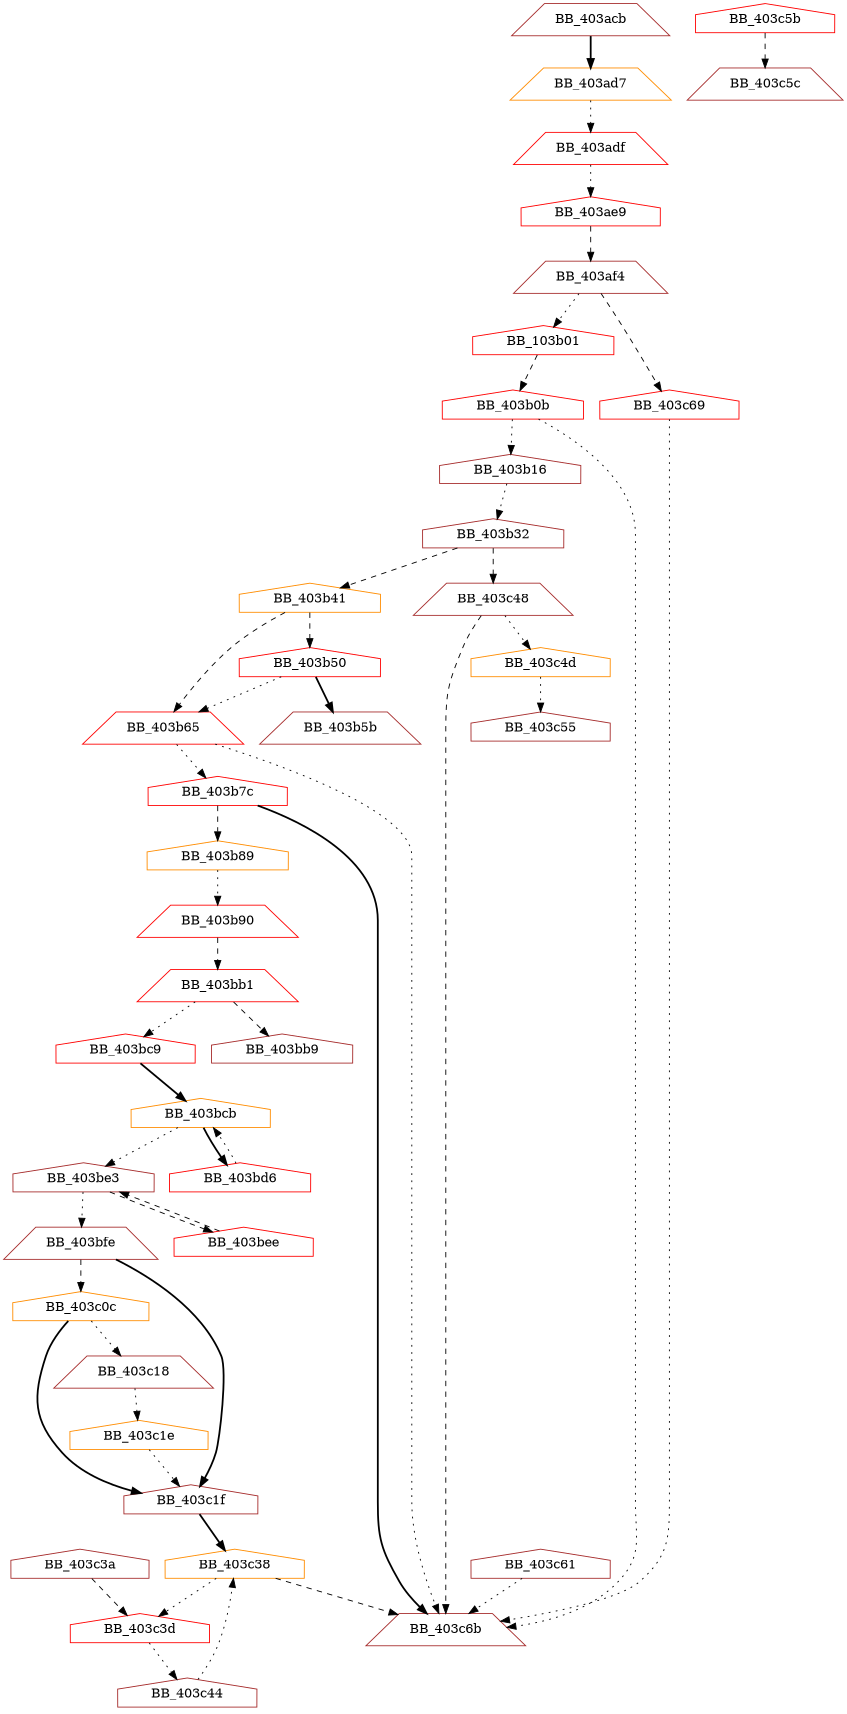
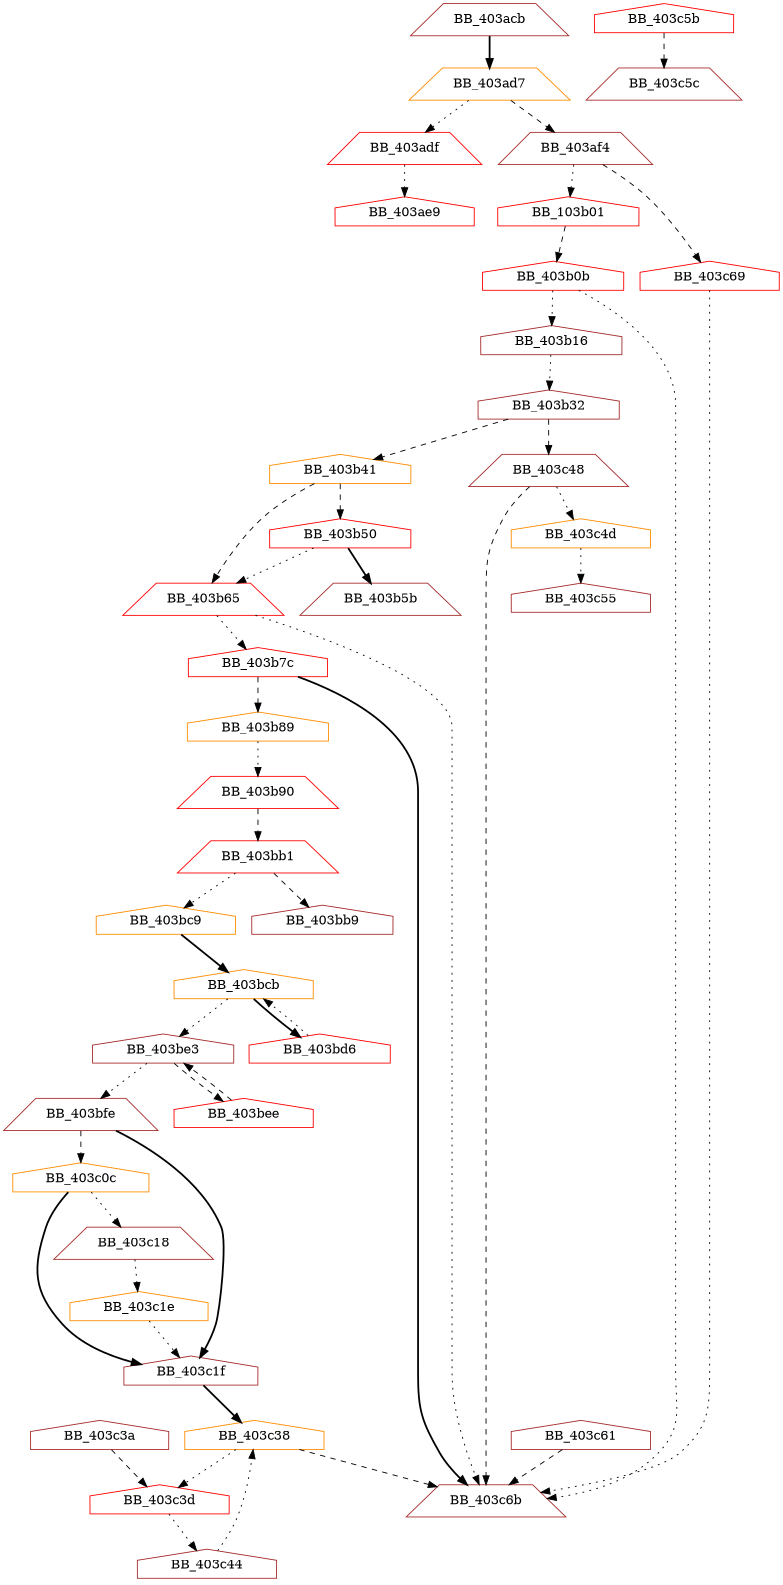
  digraph {
    node [color=brown shape=house]
    edge [style=dotted]
    BB_403acb [shape=trapezium]
    BB_403ad7 [color=darkorange shape=trapezium]
    BB_403adf [color=red shape=trapezium]
    BB_403ae9 [color=red]
    BB_403af4 [shape=trapezium]
    n6 [color=red label=BB_103b01]
    BB_403c69 [color=red]
    BB_403b0b [color=red]
    BB_403c6b [shape=trapezium]
    BB_403b16
    BB_403b32
    BB_403b41 [color=darkorange]
    BB_403c48 [shape=trapezium]
    BB_403b50 [color=red]
    BB_403b65 [color=red shape=trapezium]
    BB_403c4d [color=darkorange]
    BB_403b5b [shape=trapezium]
    BB_403b7c [color=red]
    BB_403c55
    BB_403b89 [color=darkorange]
    BB_403b90 [color=red shape=trapezium]
    BB_403bb1 [color=red shape=trapezium]
    BB_403bb9
-   BB_403bc9 [color=red]
+   BB_403bc9 [color=darkorange]
    BB_403bcb [color=darkorange]
    BB_403bd6 [color=red]
    BB_403be3
    BB_403bee [color=red]
    BB_403bfe [shape=trapezium]
    BB_403c0c [color=darkorange]
    BB_403c1f
    BB_403c18 [shape=trapezium]
    BB_403c38 [color=darkorange]
    BB_403c1e [color=darkorange]
    BB_403c3d [color=red]
    BB_403c44
    BB_403c3a
    BB_403c5c [shape=trapezium]
    BB_403c5b [color=red]
    BB_403c61
    BB_403acb -> BB_403ad7 [style=bold]
    BB_403ad7 -> BB_403adf
    BB_403adf -> BB_403ae9
-   BB_403ae9 -> BB_403af4 [style=dashed]
+   BB_403ad7 -> BB_403af4 [style=dashed]
    BB_403af4 -> n6
    BB_403af4 -> BB_403c69 [style=dashed]
    n6 -> BB_403b0b [style=dashed]
    BB_403c69 -> BB_403c6b
    BB_403b0b -> BB_403c6b
    BB_403b0b -> BB_403b16
    BB_403b16 -> BB_403b32
    BB_403b32 -> BB_403b41 [style=dashed]
    BB_403b32 -> BB_403c48 [style=dashed]
    BB_403b41 -> BB_403b50 [style=dashed]
    BB_403b41 -> BB_403b65 [style=dashed]
    BB_403c48 -> BB_403c6b [style=dashed]
    BB_403c48 -> BB_403c4d
    BB_403b50 -> BB_403b65
    BB_403b50 -> BB_403b5b [style=bold]
    BB_403b65 -> BB_403c6b
    BB_403b65 -> BB_403b7c
    BB_403c4d -> BB_403c55
    BB_403b7c -> BB_403c6b [style=bold]
    BB_403b7c -> BB_403b89 [style=dashed]
    BB_403b89 -> BB_403b90
    BB_403b90 -> BB_403bb1 [style=dashed]
    BB_403bb1 -> BB_403bb9 [style=dashed]
    BB_403bb1 -> BB_403bc9
    BB_403bc9 -> BB_403bcb [style=bold]
    BB_403bcb -> BB_403bd6 [style=bold]
    BB_403bcb -> BB_403be3
    BB_403bd6 -> BB_403bcb
    BB_403be3 -> BB_403bee [style=dashed]
    BB_403be3 -> BB_403bfe
    BB_403bee -> BB_403be3 [style=dashed]
    BB_403bfe -> BB_403c0c [style=dashed]
    BB_403bfe -> BB_403c1f [style=bold]
    BB_403c0c -> BB_403c1f [style=bold]
    BB_403c0c -> BB_403c18
    BB_403c1f -> BB_403c38 [style=bold]
    BB_403c18 -> BB_403c1e
    BB_403c38 -> BB_403c6b [style=dashed]
    BB_403c38 -> BB_403c3d
    BB_403c1e -> BB_403c1f
    BB_403c3d -> BB_403c44
    BB_403c44 -> BB_403c38
    BB_403c3a -> BB_403c3d [style=dashed]
    BB_403c5b -> BB_403c5c [style=dashed]
-   BB_403c61 -> BB_403c6b
+   BB_403c61 -> BB_403c6b [style=dashed]
  }
